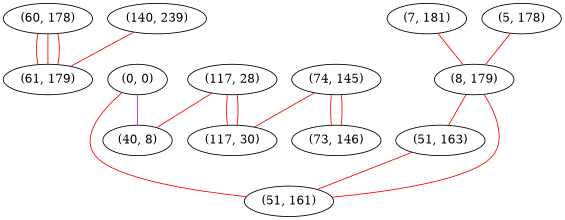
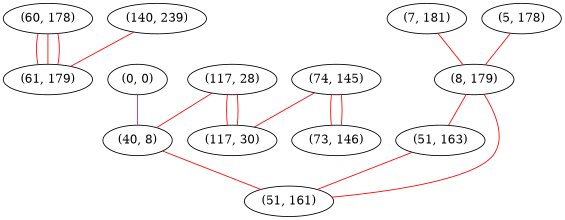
  graph {
    edge [color=red weight=1]
    "(60, 178)"
    "(61, 179)"
    "(51, 163)"
    "(51, 161)"
    "(140, 239)"
    "(7, 181)"
    "(8, 179)"
    "(74, 145)"
    "(117, 30)"
    "(73, 146)"
    "(117, 28)"
    "(40, 8)"
    "(5, 178)"
    "(0, 0)"
    "(60, 178)" -- "(61, 179)"
    "(60, 178)" -- "(61, 179)"
    "(60, 178)" -- "(61, 179)"
    "(51, 163)" -- "(51, 161)"
    "(140, 239)" -- "(61, 179)"
    "(7, 181)" -- "(8, 179)"
    "(8, 179)" -- "(51, 163)"
    "(8, 179)" -- "(51, 161)"
    "(74, 145)" -- "(117, 30)"
    "(74, 145)" -- "(73, 146)"
    "(74, 145)" -- "(73, 146)"
    "(117, 28)" -- "(117, 30)"
    "(117, 28)" -- "(117, 30)"
    "(117, 28)" -- "(40, 8)"
-   "(0, 0)" -- "(51, 161)"
+   "(40, 8)" -- "(51, 161)"
    "(5, 178)" -- "(8, 179)"
    "(0, 0)" -- "(40, 8)" [color=purple weight=4]
  }
